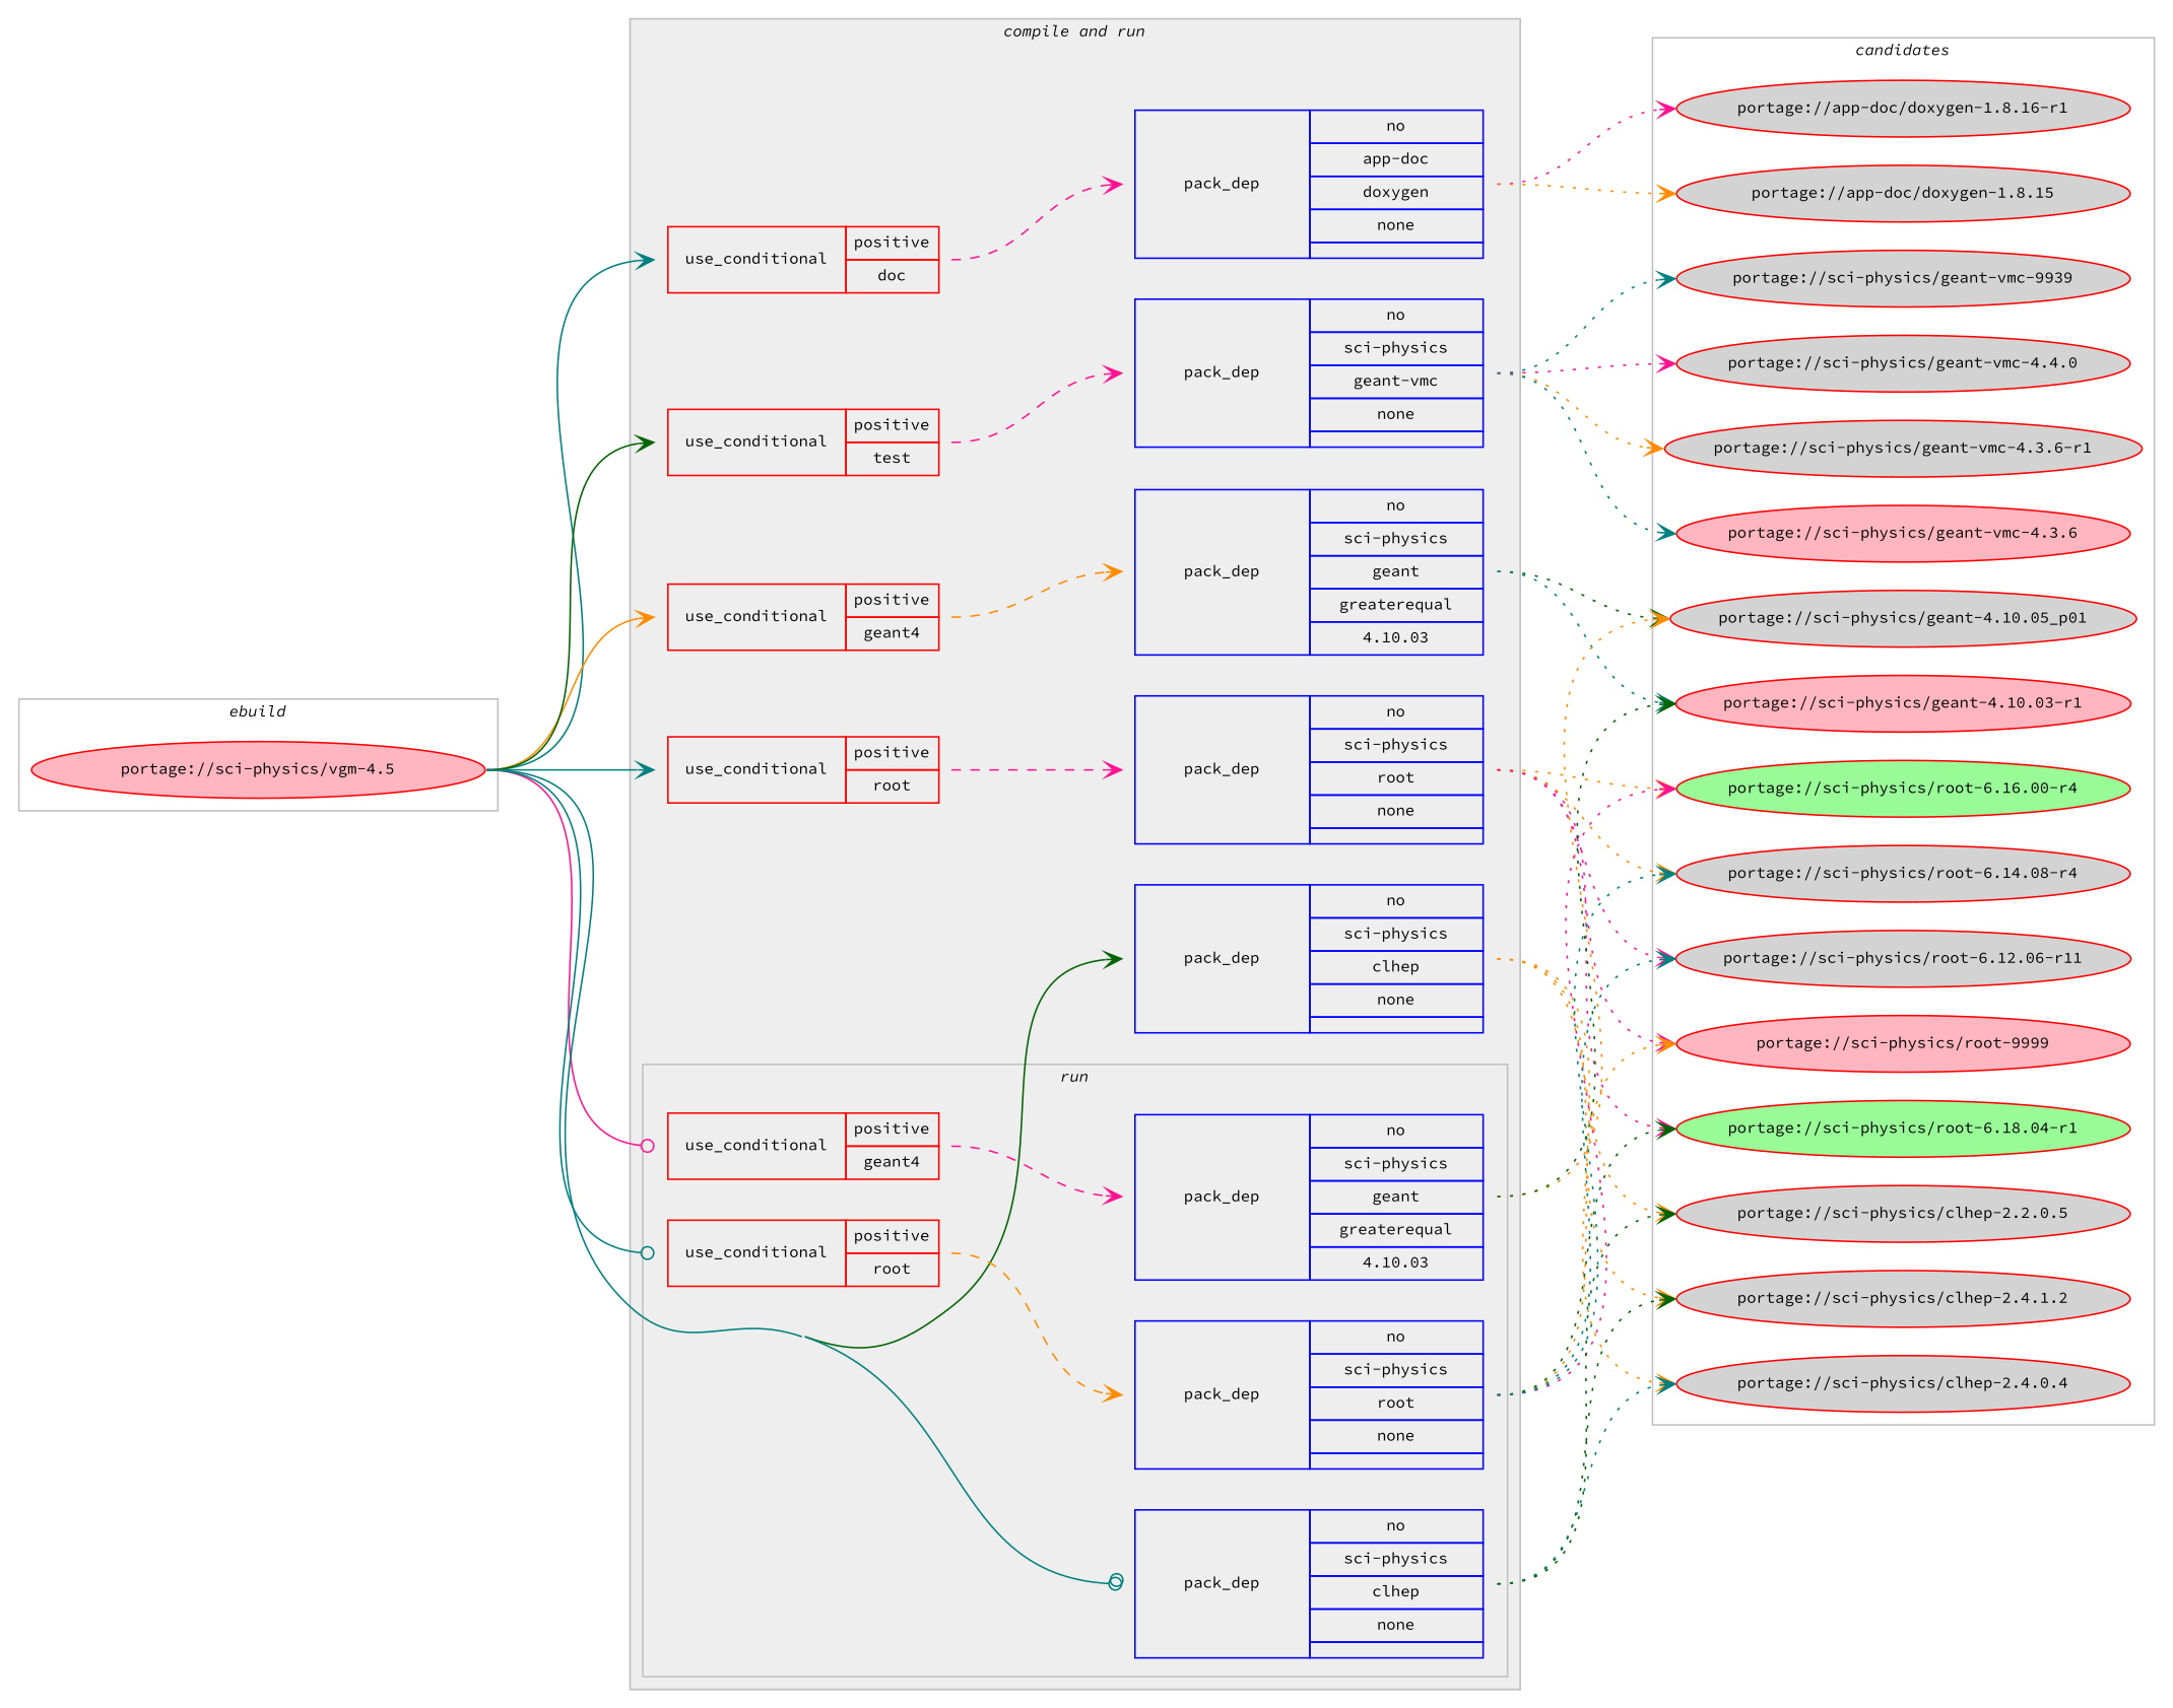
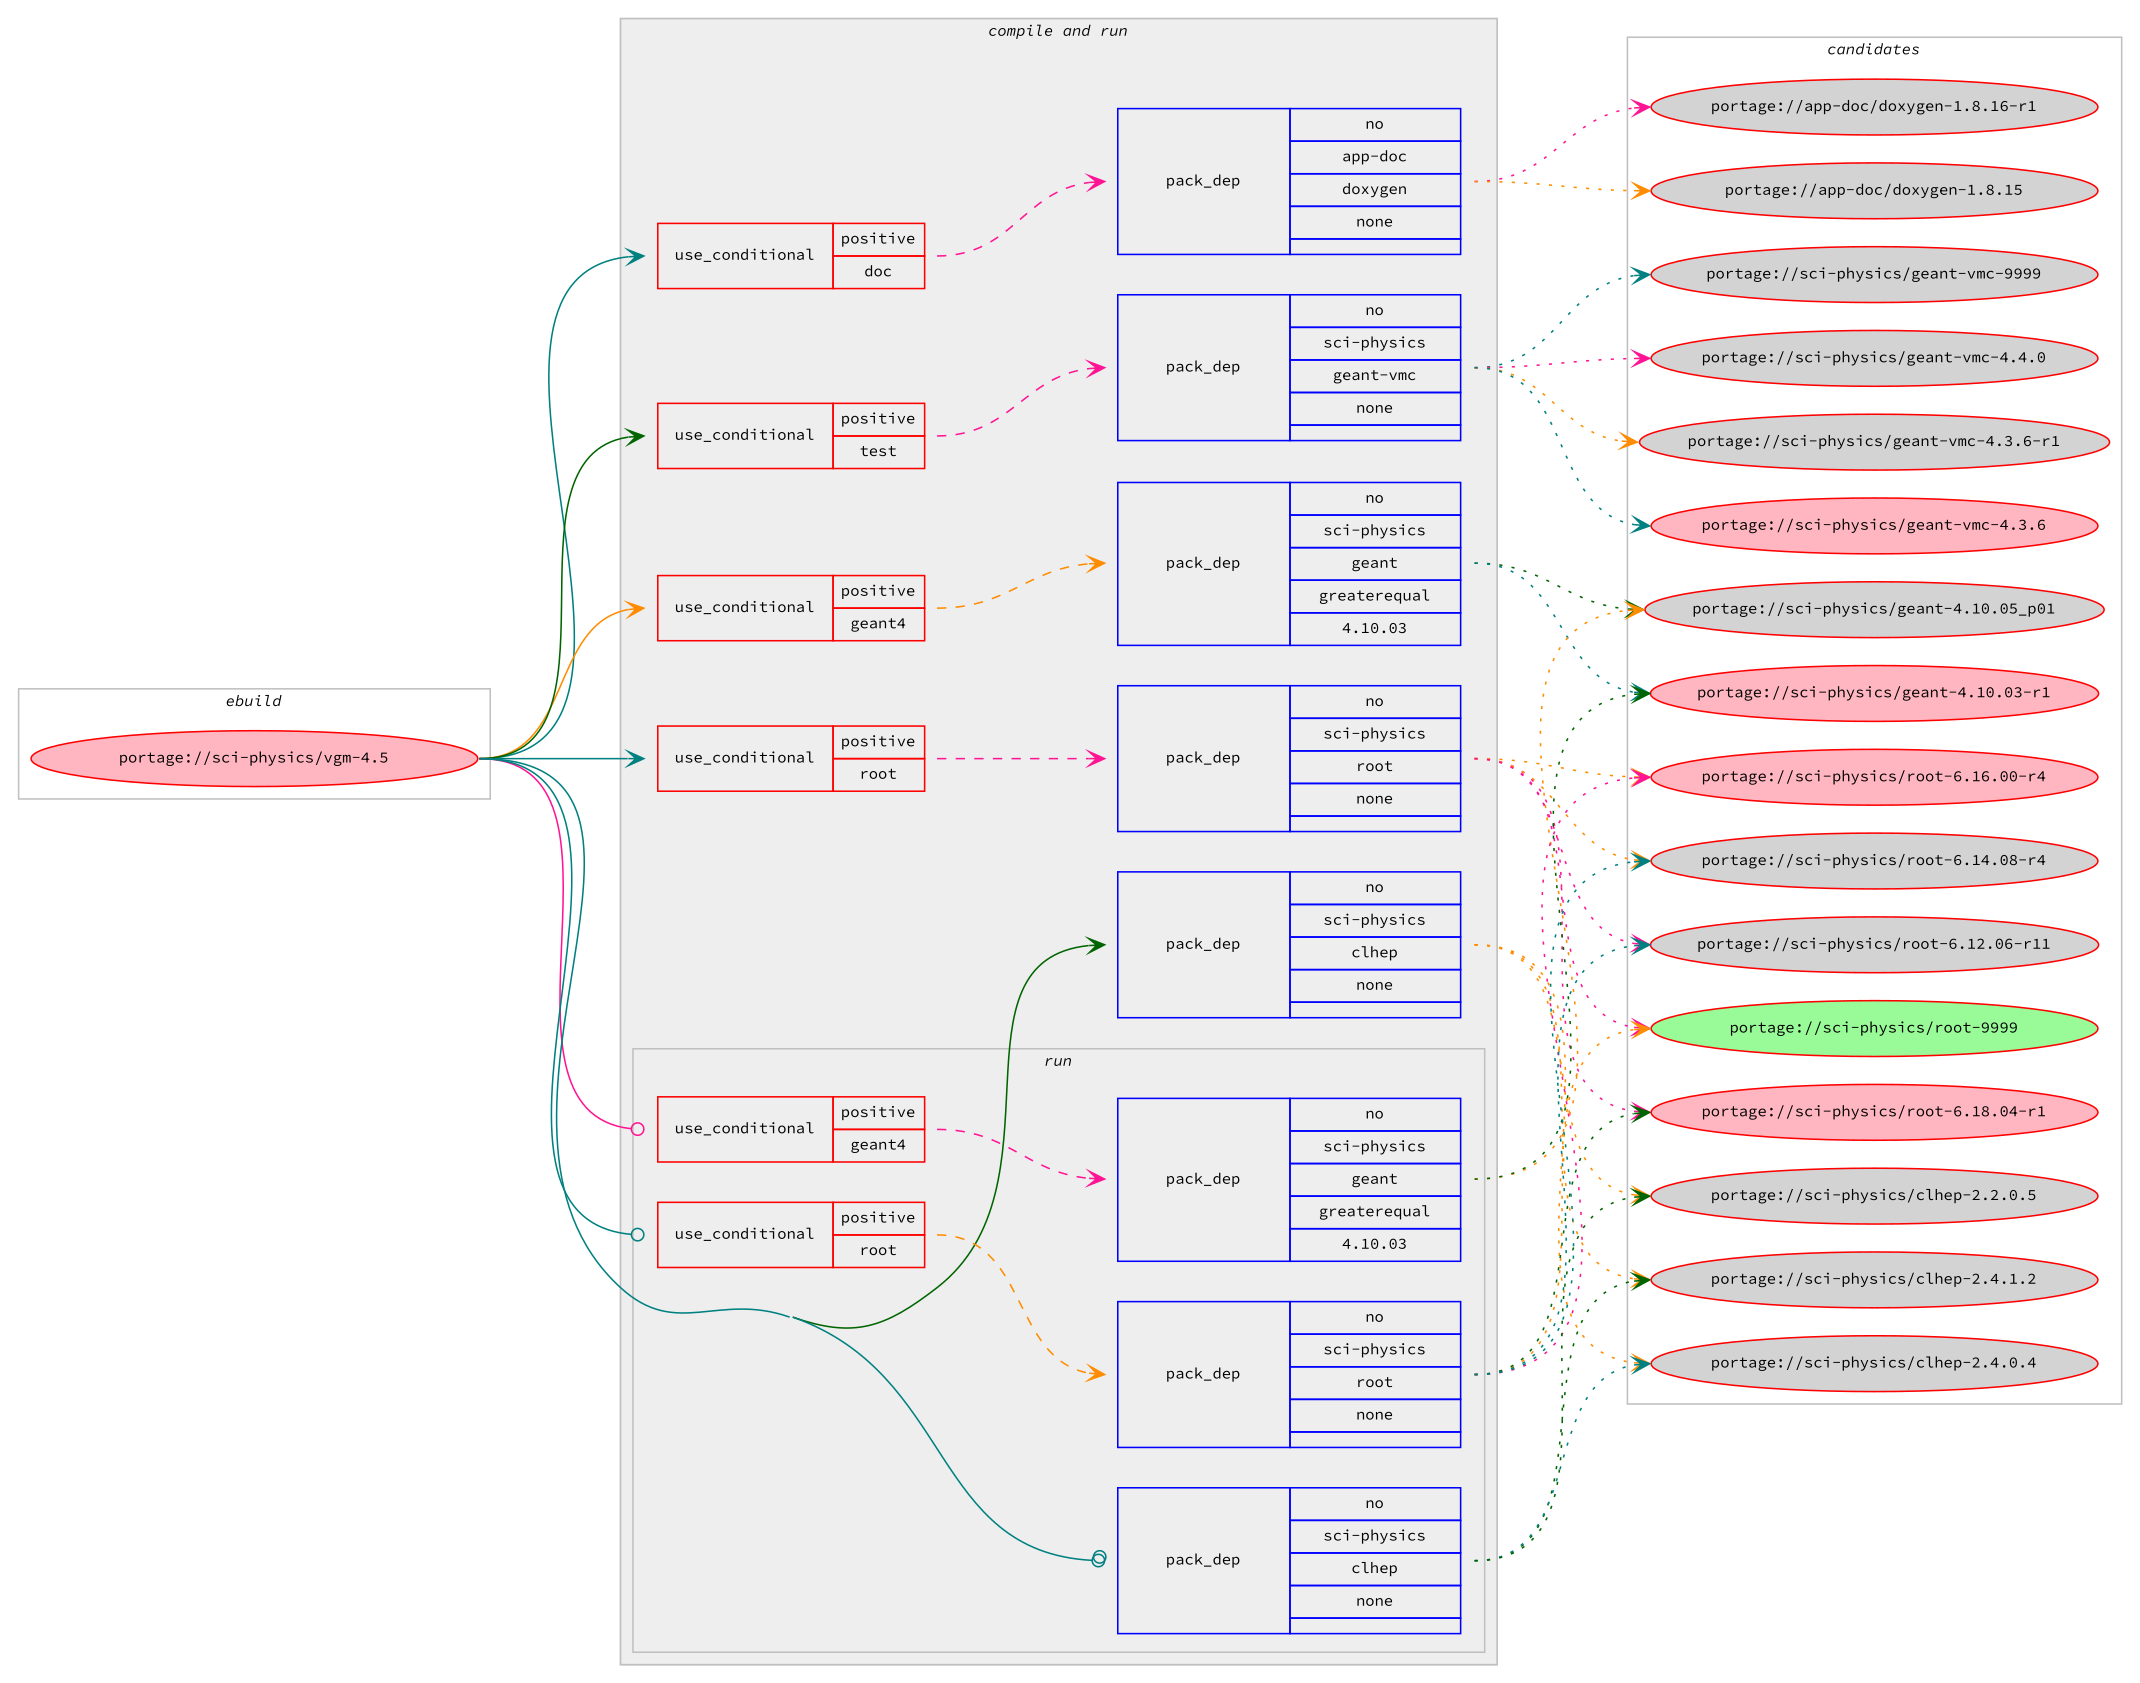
  digraph {
    compound=true
    concentrate=true
    fontname="Source Code Pro"
    fontsize=10
    newrank=true
    rankdir=LR
    ranksep=1.5
    node [color=red fontname="Source Code Pro" fontsize=10 style=filled]
    edge [arrowhead=vee color=darkorange fontname="Source Code Pro" headport=w style=dotted tailport=e weight=100]
    n1 [fillcolor=lightpink label="portage://sci-physics/vgm-4.5" width=4]
    n2 [color=blue label=<<TABLE BORDER="0" CELLBORDER="1" CELLSPACING="0" CELLPADDING="4" WIDTH="220"><TR><TD ROWSPAN="6" CELLPADDING="30">pack_dep</TD></TR><TR><TD WIDTH="110">no</TD></TR><TR><TD>app-doc</TD></TR><TR><TD>doxygen</TD></TR><TR><TD>none</TD></TR><TR><TD></TD></TR></TABLE>> shape=none style=""]
    n3 [label=<<TABLE BORDER="0" CELLBORDER="1" CELLSPACING="0" CELLPADDING="4"><TR><TD ROWSPAN="3" CELLPADDING="10">use_conditional</TD></TR><TR><TD>positive</TD></TR><TR><TD>doc</TD></TR></TABLE>> shape=none style=""]
    n4 [color=blue label=<<TABLE BORDER="0" CELLBORDER="1" CELLSPACING="0" CELLPADDING="4" WIDTH="220"><TR><TD ROWSPAN="6" CELLPADDING="30">pack_dep</TD></TR><TR><TD WIDTH="110">no</TD></TR><TR><TD>sci-physics</TD></TR><TR><TD>geant</TD></TR><TR><TD>greaterequal</TD></TR><TR><TD>4.10.03</TD></TR></TABLE>> shape=none style=""]
    n5 [label=<<TABLE BORDER="0" CELLBORDER="1" CELLSPACING="0" CELLPADDING="4"><TR><TD ROWSPAN="3" CELLPADDING="10">use_conditional</TD></TR><TR><TD>positive</TD></TR><TR><TD>geant4</TD></TR></TABLE>> shape=none style=""]
    n6 [color=blue label=<<TABLE BORDER="0" CELLBORDER="1" CELLSPACING="0" CELLPADDING="4" WIDTH="220"><TR><TD ROWSPAN="6" CELLPADDING="30">pack_dep</TD></TR><TR><TD WIDTH="110">no</TD></TR><TR><TD>sci-physics</TD></TR><TR><TD>root</TD></TR><TR><TD>none</TD></TR><TR><TD></TD></TR></TABLE>> shape=none style=""]
    n7 [label=<<TABLE BORDER="0" CELLBORDER="1" CELLSPACING="0" CELLPADDING="4"><TR><TD ROWSPAN="3" CELLPADDING="10">use_conditional</TD></TR><TR><TD>positive</TD></TR><TR><TD>root</TD></TR></TABLE>> shape=none style=""]
    n8 [color=blue label=<<TABLE BORDER="0" CELLBORDER="1" CELLSPACING="0" CELLPADDING="4" WIDTH="220"><TR><TD ROWSPAN="6" CELLPADDING="30">pack_dep</TD></TR><TR><TD WIDTH="110">no</TD></TR><TR><TD>sci-physics</TD></TR><TR><TD>geant-vmc</TD></TR><TR><TD>none</TD></TR><TR><TD></TD></TR></TABLE>> shape=none style=""]
    n9 [label=<<TABLE BORDER="0" CELLBORDER="1" CELLSPACING="0" CELLPADDING="4"><TR><TD ROWSPAN="3" CELLPADDING="10">use_conditional</TD></TR><TR><TD>positive</TD></TR><TR><TD>test</TD></TR></TABLE>> shape=none style=""]
    n10 [color=blue label=<<TABLE BORDER="0" CELLBORDER="1" CELLSPACING="0" CELLPADDING="4" WIDTH="220"><TR><TD ROWSPAN="6" CELLPADDING="30">pack_dep</TD></TR><TR><TD WIDTH="110">no</TD></TR><TR><TD>sci-physics</TD></TR><TR><TD>clhep</TD></TR><TR><TD>none</TD></TR><TR><TD></TD></TR></TABLE>> shape=none style=""]
    n11 [color=blue label=<<TABLE BORDER="0" CELLBORDER="1" CELLSPACING="0" CELLPADDING="4" WIDTH="220"><TR><TD ROWSPAN="6" CELLPADDING="30">pack_dep</TD></TR><TR><TD WIDTH="110">no</TD></TR><TR><TD>sci-physics</TD></TR><TR><TD>geant</TD></TR><TR><TD>greaterequal</TD></TR><TR><TD>4.10.03</TD></TR></TABLE>> shape=none style=""]
    n12 [label=<<TABLE BORDER="0" CELLBORDER="1" CELLSPACING="0" CELLPADDING="4"><TR><TD ROWSPAN="3" CELLPADDING="10">use_conditional</TD></TR><TR><TD>positive</TD></TR><TR><TD>geant4</TD></TR></TABLE>> shape=none style=""]
    n13 [color=blue label=<<TABLE BORDER="0" CELLBORDER="1" CELLSPACING="0" CELLPADDING="4" WIDTH="220"><TR><TD ROWSPAN="6" CELLPADDING="30">pack_dep</TD></TR><TR><TD WIDTH="110">no</TD></TR><TR><TD>sci-physics</TD></TR><TR><TD>root</TD></TR><TR><TD>none</TD></TR><TR><TD></TD></TR></TABLE>> shape=none style=""]
    n14 [label=<<TABLE BORDER="0" CELLBORDER="1" CELLSPACING="0" CELLPADDING="4"><TR><TD ROWSPAN="3" CELLPADDING="10">use_conditional</TD></TR><TR><TD>positive</TD></TR><TR><TD>root</TD></TR></TABLE>> shape=none style=""]
    n15 [color=blue label=<<TABLE BORDER="0" CELLBORDER="1" CELLSPACING="0" CELLPADDING="4" WIDTH="220"><TR><TD ROWSPAN="6" CELLPADDING="30">pack_dep</TD></TR><TR><TD WIDTH="110">no</TD></TR><TR><TD>sci-physics</TD></TR><TR><TD>clhep</TD></TR><TR><TD>none</TD></TR><TR><TD></TD></TR></TABLE>> shape=none style=""]
    n16 [fillcolor=lightgrey label="portage://app-doc/doxygen-1.8.16-r1" width=4]
    n17 [fillcolor=lightgrey label="portage://app-doc/doxygen-1.8.15" width=4]
    n18 [fillcolor=lightgrey label="portage://sci-physics/geant-4.10.05_p01" width=4]
    n19 [fillcolor=lightpink label="portage://sci-physics/geant-4.10.03-r1" width=4]
-   n20 [fillcolor=lightgrey label="portage://sci-physics/geant-vmc-9939" width=4]
+   n20 [fillcolor=lightgrey label="portage://sci-physics/geant-vmc-9999" width=4]
    n21 [fillcolor=lightgrey label="portage://sci-physics/geant-vmc-4.4.0" width=4]
    n22 [fillcolor=lightgrey label="portage://sci-physics/geant-vmc-4.3.6-r1" width=4]
    n23 [fillcolor=lightpink label="portage://sci-physics/geant-vmc-4.3.6" width=4]
-   n24 [fillcolor=lightpink label="portage://sci-physics/root-9999" width=4]
-   n25 [fillcolor=palegreen label="portage://sci-physics/root-6.18.04-r1" width=4]
-   n26 [fillcolor=palegreen label="portage://sci-physics/root-6.16.00-r4" width=4]
+   n24 [fillcolor=palegreen label="portage://sci-physics/root-9999" width=4]
+   n25 [fillcolor=lightpink label="portage://sci-physics/root-6.18.04-r1" width=4]
+   n26 [fillcolor=lightpink label="portage://sci-physics/root-6.16.00-r4" width=4]
    n27 [fillcolor=lightgrey label="portage://sci-physics/root-6.14.08-r4" width=4]
    n28 [fillcolor=lightgrey label="portage://sci-physics/root-6.12.06-r11" width=4]
    n29 [fillcolor=lightgrey label="portage://sci-physics/clhep-2.4.1.2" width=4]
    n30 [fillcolor=lightgrey label="portage://sci-physics/clhep-2.4.0.4" width=4]
    n31 [fillcolor=lightgrey label="portage://sci-physics/clhep-2.2.0.5" width=4]
    subgraph cluster_1 {
      color=gray
      label=<<i>ebuild</i>>
      rank=same
      n1
    }
    subgraph cluster_2 {
      color=gray
      label=<<i>dependencies</i>>
      subgraph cluster_3 {
        color=gray
        fillcolor="#eeeeee"
        label=<<i>compile</i>>
        style=filled
        subgraph sub_4 {
          color=gray
          fillcolor="#eeeeee"
          label=<<i>compile</i>>
          style=filled
          n5
          subgraph sub_5 {
            color=gray
            fillcolor="#eeeeee"
            label=<<i>compile</i>>
            style=filled
            n4
          }
        }
        subgraph sub_6 {
          color=gray
          fillcolor="#eeeeee"
          label=<<i>compile</i>>
          style=filled
          n3
          subgraph sub_7 {
            color=gray
            fillcolor="#eeeeee"
            label=<<i>compile</i>>
            style=filled
            n2
          }
        }
        subgraph sub_8 {
          color=gray
          fillcolor="#eeeeee"
          label=<<i>compile</i>>
          style=filled
          n7
          subgraph sub_9 {
            color=gray
            fillcolor="#eeeeee"
            label=<<i>compile</i>>
            style=filled
            n6
          }
        }
        subgraph sub_10 {
          color=gray
          fillcolor="#eeeeee"
          label=<<i>compile</i>>
          style=filled
          n9
          subgraph sub_11 {
            color=gray
            fillcolor="#eeeeee"
            label=<<i>compile</i>>
            style=filled
            n8
          }
        }
        subgraph sub_12 {
          color=gray
          fillcolor="#eeeeee"
          label=<<i>compile</i>>
          style=filled
          n10
        }
      }
      subgraph cluster_13 {
        color=gray
        fillcolor="#eeeeee"
        label=<<i>compile and run</i>>
        style=filled
      }
      subgraph cluster_14 {
        color=gray
        fillcolor="#eeeeee"
        label=<<i>run</i>>
        style=filled
        subgraph sub_15 {
          color=gray
          fillcolor="#eeeeee"
          label=<<i>run</i>>
          style=filled
          n12
          subgraph sub_16 {
            color=gray
            fillcolor="#eeeeee"
            label=<<i>run</i>>
            style=filled
            n11
          }
        }
        subgraph sub_17 {
          color=gray
          fillcolor="#eeeeee"
          label=<<i>run</i>>
          style=filled
          n14
          subgraph sub_18 {
            color=gray
            fillcolor="#eeeeee"
            label=<<i>run</i>>
            style=filled
            n13
          }
        }
        subgraph sub_19 {
          color=gray
          fillcolor="#eeeeee"
          label=<<i>run</i>>
          style=filled
          n15
        }
      }
    }
    subgraph cluster_20 {
      color=gray
      label=<<i>candidates</i>>
      rank=same
      subgraph sub_21 {
        color=black
        label=<<i>candidates</i>>
        nodesep=1
        rank=same
        n16
        n17
      }
      subgraph sub_22 {
        color=black
        label=<<i>candidates</i>>
        nodesep=1
        rank=same
        n18
        n19
      }
      subgraph sub_23 {
        color=black
        label=<<i>candidates</i>>
        nodesep=1
        rank=same
        n20
        n21
        n22
        n23
      }
      subgraph sub_24 {
        color=black
        label=<<i>candidates</i>>
        nodesep=1
        rank=same
        n24
        n25
        n26
        n27
        n28
      }
      subgraph sub_25 {
        color=black
        label=<<i>candidates</i>>
        nodesep=1
        rank=same
        n29
        n30
        n31
      }
      subgraph sub_26 {
        color=black
        label=<<i>candidates</i>>
        nodesep=1
        rank=same
        n18
        n19
      }
      subgraph sub_27 {
        color=black
        label=<<i>candidates</i>>
        nodesep=1
        rank=same
        n24
        n25
        n26
        n27
        n28
      }
      subgraph sub_28 {
        color=black
        label=<<i>candidates</i>>
        nodesep=1
        rank=same
        n29
        n30
        n31
      }
    }
    n1 -> n3 [color=teal style=solid weight=20]
    n1 -> n5 [style=solid weight=20]
    n1 -> n7 [color=teal style=solid weight=20]
    n1 -> n9 [color=darkgreen style=solid weight=20]
    n1 -> n10 [color=darkgreen style=solid weight=20]
    n1 -> n12 [arrowhead=odot color=deeppink style=solid weight=20]
    n1 -> n14 [arrowhead=odot color=teal style=solid weight=20]
    n1 -> n15 [arrowhead=odot color=teal style=solid weight=20]
    n2 -> n16 [color=deeppink]
    n2 -> n17
    n3 -> n2 [color=deeppink style=dashed weight=20]
    n4 -> n18 [color=darkgreen]
    n4 -> n19 [color=teal]
    n5 -> n4 [style=dashed weight=20]
    n6 -> n24 [color=deeppink]
    n6 -> n25 [color=deeppink]
    n6 -> n26
    n6 -> n27
    n6 -> n28 [color=deeppink]
    n7 -> n6 [color=deeppink style=dashed weight=20]
    n8 -> n20 [color=teal]
    n8 -> n21 [color=deeppink]
    n8 -> n22
    n8 -> n23 [color=teal]
    n9 -> n8 [color=deeppink style=dashed weight=20]
    n10 -> n29
    n10 -> n30
    n10 -> n31
    n11 -> n18
    n11 -> n19 [color=darkgreen]
    n12 -> n11 [color=deeppink style=dashed weight=20]
    n13 -> n24
    n13 -> n25 [color=darkgreen]
    n13 -> n26 [color=deeppink]
    n13 -> n27 [color=teal]
    n13 -> n28 [color=teal]
    n14 -> n13 [style=dashed weight=20]
    n15 -> n29 [color=darkgreen]
    n15 -> n30 [color=teal]
    n15 -> n31 [color=darkgreen]
  }
